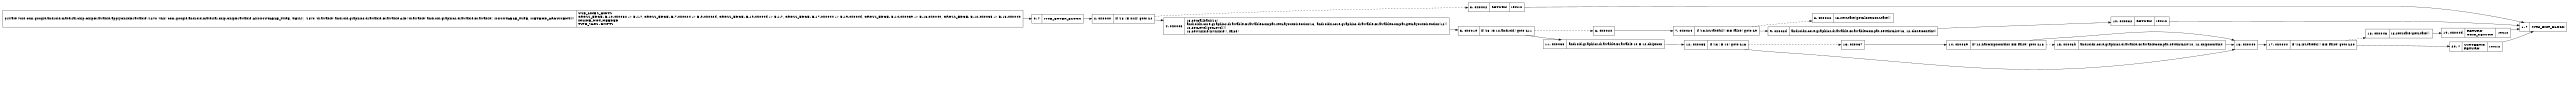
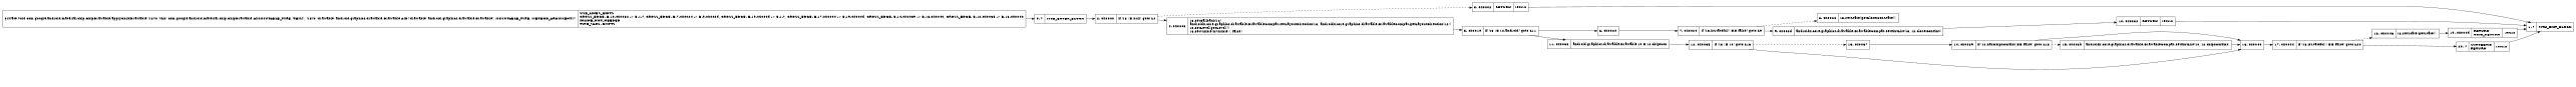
  digraph {
    rankdir=LR
    node [shape=record]
    n1 [label="{0\:\ ?|MTH_ENTER_BLOCK\l}"]
    n2 [label="{2\:\ 0x0000|if (r3 != null) goto L4\l}"]
    n3 [label="{3\:\ 0x0002|RETURN\l|return\l}"]
    n4 [label="{4\:\ 0x0003|r3.setCallback(r2)\landroidx.core.graphics.drawable.DrawableCompat.setLayoutDirection(r3, androidx.core.graphics.drawable.DrawableCompat.getLayoutDirection(r2))\lr3.setLevel(getLevel())\lr3.setVisible(isVisible(), false)\l}"]
    n5 [label="{1\:\ ?|MTH_EXIT_BLOCK\l}"]
    n6 [label="{5\:\ 0x001e|if (r3 != r2.android) goto L11\l}"]
    n7 [label="{6\:\ 0x0020}"]
    n8 [label="{11\:\ 0x0033|android.graphics.drawable.Drawable r0 = r2.chipIcon\l}"]
    n9 [label="{7\:\ 0x0024|if (r3.isStateful() == false) goto L9\l}"]
    n10 [label="{12\:\ 0x0035|if (r3 != r0) goto L16\l}"]
    n11 [label="{8\:\ 0x0026|r3.setState(getCloseIconState())\l}"]
    n12 [label="{9\:\ 0x002d|androidx.core.graphics.drawable.DrawableCompat.setTintList(r3, r2.closeIconTint)\l}"]
    n13 [label="{10\:\ 0x0032|RETURN\l|return\l}"]
    n14 [label="{13\:\ 0x0037}"]
    n15 [label="{16\:\ 0x0040}"]
    n16 [label="{14\:\ 0x0039|if (r2.hasChipIconTint == false) goto L16\l}"]
    n17 [label="{17\:\ 0x0044|if (r3.isStateful() == false) goto L20\l}"]
    n18 [label="{15\:\ 0x003b|androidx.core.graphics.drawable.DrawableCompat.setTintList(r0, r2.chipIconTint)\l}"]
    n19 [label="{18\:\ 0x0046|r3.setState(getState())\l}"]
    n20 [label="{20\:\ ?|SYNTHETIC\lRETURN\l|return\l}"]
    n21 [label="{19\:\ 0x004d|RETURN\lORIG_RETURN\l|return\l}"]
    n22 [label="{private void com.google.android.material.chip.ChipDrawable.applyChildDrawable((r2v0 'this' com.google.android.material.chip.ChipDrawable A[IMMUTABLE_TYPE, THIS]), (r3v0 'drawable' android.graphics.drawable.Drawable A[D('drawable' android.graphics.drawable.Drawable), IMMUTABLE_TYPE, METHOD_ARGUMENT]))  | USE_LINES_HINTS\lCROSS_EDGE: B:10:0x0032 \-\> B:1:?, CROSS_EDGE: B:7:0x0024 \-\> B:9:0x002d, CROSS_EDGE: B:19:0x004d \-\> B:1:?, CROSS_EDGE: B:17:0x0044 \-\> B:19:0x004d, CROSS_EDGE: B:14:0x0039 \-\> B:16:0x0040, CROSS_EDGE: B:12:0x0035 \-\> B:16:0x0040\lINLINE_NOT_NEEDED\lTYPE_VARS: EMPTY\l}"]
    n1 -> n2
    n2 -> n3 [style=dashed]
    n2 -> n4
    n3 -> n5
    n4 -> n6
-   n6 -> n7 [style=dashed]
+   n6 -> n7 [style=solid]
    n6 -> n8
    n7 -> n9
    n8 -> n10
    n9 -> n11 [style=dashed]
    n9 -> n12
    n10 -> n14 [style=dashed]
    n10 -> n15
    n12 -> n13
    n13 -> n5
    n14 -> n16
    n15 -> n17
    n16 -> n15
    n16 -> n18 [style=dashed]
    n17 -> n19 [style=dashed]
    n17 -> n20
    n18 -> n15
    n19 -> n21
    n20 -> n5
    n21 -> n5
    n22 -> n1
  }
